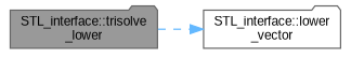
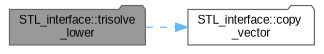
  digraph {
    rankdir=LR
    fontname="Liberation Sans"
    node [fontname="Liberation Sans" fontsize=10 shape=folder style=filled]
    n1 [color=gray40 fillcolor=grey60 fontcolor=black height=0.2 label="STL_interface::trisolve\l_lower" width=0.4]
-   n2 [color=grey40 fillcolor=white height=0.2 label="STL_interface::lower\l_vector" width=0.4]
+   n2 [color=grey40 fillcolor=white height=0.2 label="STL_interface::copy\l_vector" width=0.4]
    n1 -> n2 [color=steelblue1 fontname="Liberation Sans" fontsize=10 labelfontname=Helvetica labelfontsize=10 style=dashed]
  }
